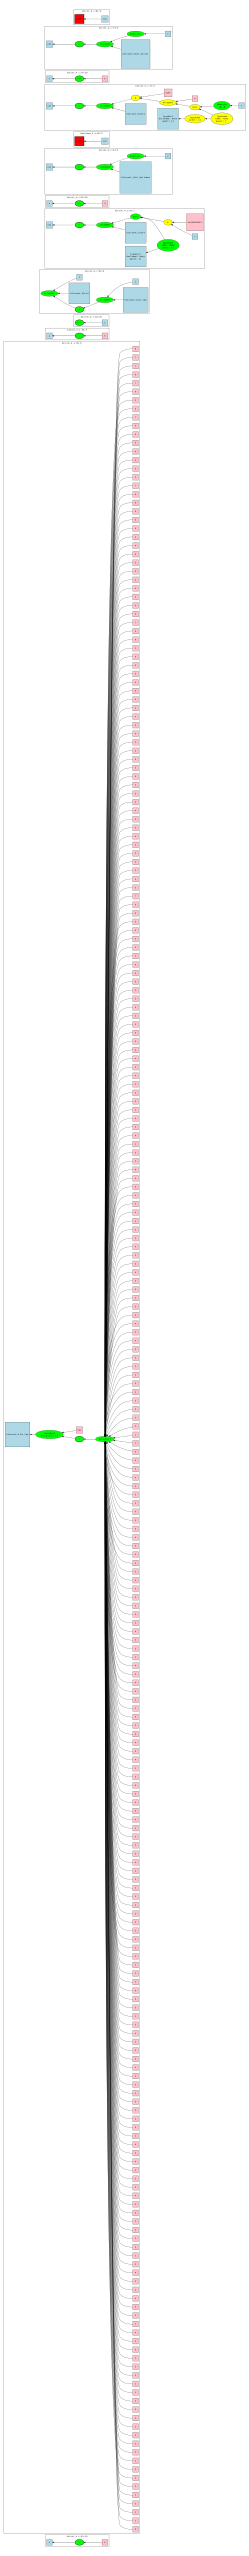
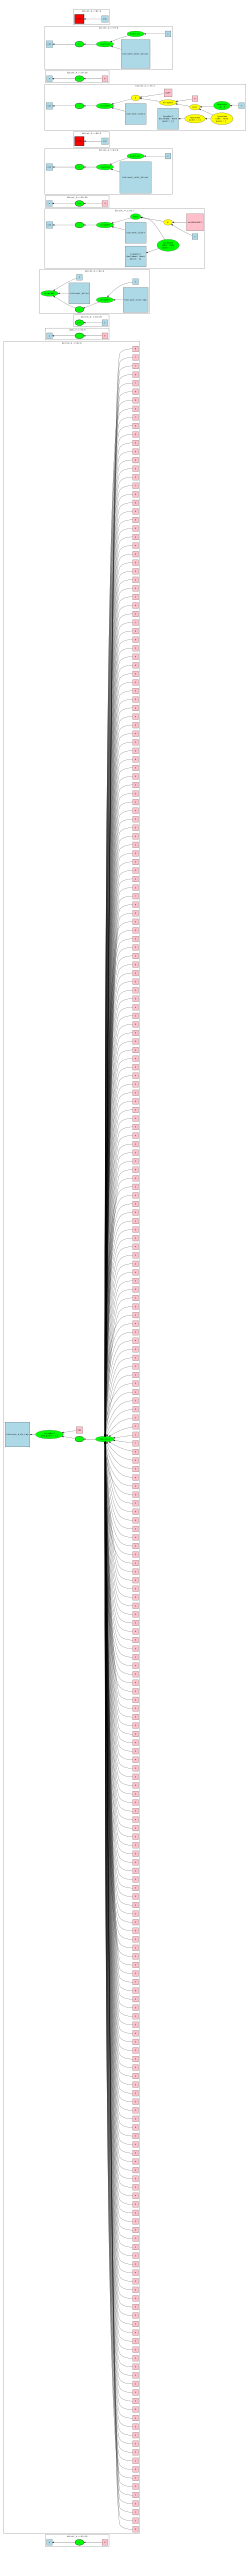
  strict graph {
    fontname="Liberation Mono"
    newrank=true
    rankdir=LR
    node [fontname="Liberation Mono" style=filled fillcolor=pink shape=square]
    edge [fontname="Liberation Mono" dir=back]
    rank2 [height=0.5 style=invis width=0.013889 fillcolor="" shape=""]
    n2 [fillcolor=green height=0.5 label="=" style="filled,bold" width=0.75 shape=""]
    n3 [fillcolor=green height=0.5 label="=" style="filled,bold" width=0.75 shape=""]
    n4 [fillcolor=green height=0.5 label="=" style="filled,bold" width=0.75 shape=""]
    n5 [fillcolor=green height=0.5 label="p++" style="filled,bold" width=0.75 shape=""]
    n6 [fillcolor=green height=0.5 label="=" style="filled,bold" width=0.75 shape=""]
    n7 [fillcolor=green height=0.5 label="=" style="filled,bold" width=0.75 shape=""]
    n8 [fillcolor=green height=0.5 label=">>=" style="filled,bold" width=0.75 shape=""]
    n9 [fillcolor=green height=0.5 label="+=" style="filled,bold" width=0.75 shape=""]
    n10 [fillcolor=red height=0.65278 label="\<ret\>" style="filled,bold" width=0.65278]
    n11 [fillcolor=green height=0.5 label="=" style="filled,bold" width=0.75 shape=""]
    n12 [fillcolor=green height=0.5 label=">>=" style="filled,bold" width=0.75 shape=""]
    n13 [fillcolor=green height=0.5 label="+=" style="filled,bold" width=0.75 shape=""]
    n14 [fillcolor=red height=0.65278 label="\<ret\>" style="filled,bold" width=0.65278]
    end [height=0.5 style=invis width=0.013889 fillcolor="" shape=""]
    n16 [height=0.5 label=0 width=0.5]
    n17 [fillcolor=lightblue height=0.5 label=i width=0.5]
    n18 [fillcolor=lightblue height=0.5 label=i width=0.5]
    n19 [fillcolor=green height=0.5 label=ArrayRef width=1.2277 shape=""]
    n20 [fillcolor=lightblue height=1.6111 label=bitcount_bits_tmp width=1.6111]
    n21 [fillcolor=lightblue height=0.5 label=i width=0.5]
    n22 [fillcolor=green height=0.5 label=ArrayRef width=1.2277 shape=""]
    n23 [fillcolor=lightblue height=1.3056 label=bitcount_bits4 width=1.3056]
    n24 [fillcolor=lightblue height=0.5 label=i width=0.5]
    n25 [fillcolor=green height=0.5 label=ArrayRef width=1.2277 shape=""]
    n26 [fillcolor=lightblue height=1.3056 label=bitcount_bits4 width=1.3056]
    n27 [fillcolor=green height=0.5 label=Cast width=0.75 shape=""]
    n28 [fillcolor=green height=1.041 label="Typename\nname: None\nquals: []" width=1.6303 shape=""]
    n29 [fillcolor=yellow height=0.5 label="&" width=0.75 shape=""]
    n30 [fillcolor=lightblue height=0.5 label=x width=0.5]
    n31 [height=1.2917 label="0x0000000FL" width=1.2917]
    n32 [fillcolor=lightblue height=0.5 label=cnt width=0.5]
    n33 [fillcolor=lightblue height=1.4722 label="TypeDecl\ndeclname: None\nquals: []" width=1.4722]
    n34 [height=0.5 label=4 width=0.5]
    n35 [fillcolor=lightblue height=0.5 label=x width=0.5]
    n36 [fillcolor=green height=0.5 label=FuncCall width=1.1916 shape=""]
-   n37 [fillcolor=lightblue height=1.75 label=bitcount_ntbl_declname width=1.75]
+   n37 [fillcolor=lightblue height=1.75 label=bitcount_ntbl_bitcnt width=1.75]
    n38 [fillcolor=green height=0.5 label=ExprList width=1.1555 shape=""]
    n39 [fillcolor=lightblue height=0.5 label=x width=0.5]
    n40 [fillcolor=lightblue height=0.5 label=cnt width=0.5]
    n41 [fillcolor=lightblue height=0.5 label=cnt width=0.5]
    n42 [fillcolor=green height=0.5 label=ArrayRef width=1.2277 shape=""]
    n43 [fillcolor=lightblue height=1.3056 label=bitcount_bits4 width=1.3056]
    n44 [fillcolor=yellow height=0.5 label="&" width=0.75 shape=""]
    n45 [fillcolor=yellow height=0.5 label=ArrayRef width=1.2277 shape=""]
    n46 [height=0.625 label="0xFF" width=0.625]
    n47 [fillcolor=yellow height=0.5 label=Cast width=0.75 shape=""]
    n48 [height=0.5 label=0 width=0.5]
    n49 [fillcolor=lightblue height=0.5 label=cnt width=0.5]
    n50 [fillcolor=yellow height=1.041 label="Typename\nname: None\nquals: []" width=1.6303 shape=""]
    n51 [fillcolor=green height=0.74639 label="UnaryOp\nop: &" width=1.316 shape=""]
    n52 [fillcolor=lightblue height=0.5 label=x width=0.5]
    n53 [fillcolor=yellow height=0.74639 label="Typename\nquals: []" width=1.2178 shape=""]
    n54 [fillcolor=lightblue height=1.4722 label="TypeDecl\ndeclname: None\nquals: []" width=1.4722]
    n55 [height=0.5 label=8 width=0.5]
    n56 [fillcolor=lightblue height=0.5 label=x width=0.5]
    n57 [height=0.5 label=0 width=0.5]
    n58 [fillcolor=lightblue height=0.5 label=i width=0.5]
-   n59 [fillcolor=green height=0.5 label=ArrayDecl width=1.011 shape=""]
+   n59 [fillcolor=green height=0.5 label=InitList width=1.011 shape=""]
    n60 [height=0.5 label=0 width=0.5]
    n61 [height=0.5 label=1 width=0.5]
    n62 [height=0.5 label=1 width=0.5]
    n63 [height=0.5 label=2 width=0.5]
    n64 [height=0.5 label=1 width=0.5]
    n65 [height=0.5 label=2 width=0.5]
    n66 [height=0.5 label=2 width=0.5]
    n67 [height=0.5 label=3 width=0.5]
    n68 [height=0.5 label=1 width=0.5]
    n69 [height=0.5 label=2 width=0.5]
    n70 [height=0.5 label=2 width=0.5]
    n71 [height=0.5 label=3 width=0.5]
    n72 [height=0.5 label=2 width=0.5]
    n73 [height=0.5 label=3 width=0.5]
    n74 [height=0.5 label=3 width=0.5]
    n75 [height=0.5 label=4 width=0.5]
    n76 [height=0.5 label=1 width=0.5]
    n77 [height=0.5 label=2 width=0.5]
    n78 [height=0.5 label=2 width=0.5]
    n79 [height=0.5 label=3 width=0.5]
    n80 [height=0.5 label=2 width=0.5]
    n81 [height=0.5 label=3 width=0.5]
    n82 [height=0.5 label=3 width=0.5]
    n83 [height=0.5 label=4 width=0.5]
    n84 [height=0.5 label=2 width=0.5]
    n85 [height=0.5 label=3 width=0.5]
    n86 [height=0.5 label=3 width=0.5]
    n87 [height=0.5 label=4 width=0.5]
    n88 [height=0.5 label=3 width=0.5]
    n89 [height=0.5 label=4 width=0.5]
    n90 [height=0.5 label=4 width=0.5]
    n91 [height=0.5 label=5 width=0.5]
    n92 [height=0.5 label=1 width=0.5]
    n93 [height=0.5 label=2 width=0.5]
    n94 [height=0.5 label=2 width=0.5]
    n95 [height=0.5 label=3 width=0.5]
    n96 [height=0.5 label=2 width=0.5]
    n97 [height=0.5 label=3 width=0.5]
    n98 [height=0.5 label=3 width=0.5]
    n99 [height=0.5 label=4 width=0.5]
    n100 [height=0.5 label=2 width=0.5]
    n101 [height=0.5 label=3 width=0.5]
    n102 [height=0.5 label=3 width=0.5]
    n103 [height=0.5 label=4 width=0.5]
    n104 [height=0.5 label=3 width=0.5]
    n105 [height=0.5 label=4 width=0.5]
    n106 [height=0.5 label=4 width=0.5]
    n107 [height=0.5 label=5 width=0.5]
    n108 [height=0.5 label=2 width=0.5]
    n109 [height=0.5 label=3 width=0.5]
    n110 [height=0.5 label=3 width=0.5]
    n111 [height=0.5 label=4 width=0.5]
    n112 [height=0.5 label=3 width=0.5]
    n113 [height=0.5 label=4 width=0.5]
    n114 [height=0.5 label=4 width=0.5]
    n115 [height=0.5 label=5 width=0.5]
    n116 [height=0.5 label=3 width=0.5]
    n117 [height=0.5 label=4 width=0.5]
    n118 [height=0.5 label=4 width=0.5]
    n119 [height=0.5 label=5 width=0.5]
    n120 [height=0.5 label=4 width=0.5]
    n121 [height=0.5 label=5 width=0.5]
    n122 [height=0.5 label=5 width=0.5]
    n123 [height=0.5 label=6 width=0.5]
    n124 [height=0.5 label=1 width=0.5]
    n125 [height=0.5 label=2 width=0.5]
    n126 [height=0.5 label=2 width=0.5]
    n127 [height=0.5 label=3 width=0.5]
    n128 [height=0.5 label=2 width=0.5]
    n129 [height=0.5 label=3 width=0.5]
    n130 [height=0.5 label=3 width=0.5]
    n131 [height=0.5 label=4 width=0.5]
    n132 [height=0.5 label=2 width=0.5]
    n133 [height=0.5 label=3 width=0.5]
    n134 [height=0.5 label=3 width=0.5]
    n135 [height=0.5 label=4 width=0.5]
    n136 [height=0.5 label=3 width=0.5]
    n137 [height=0.5 label=4 width=0.5]
    n138 [height=0.5 label=4 width=0.5]
    n139 [height=0.5 label=5 width=0.5]
    n140 [height=0.5 label=2 width=0.5]
    n141 [height=0.5 label=3 width=0.5]
    n142 [height=0.5 label=3 width=0.5]
    n143 [height=0.5 label=4 width=0.5]
    n144 [height=0.5 label=3 width=0.5]
    n145 [height=0.5 label=4 width=0.5]
    n146 [height=0.5 label=4 width=0.5]
    n147 [height=0.5 label=5 width=0.5]
    n148 [height=0.5 label=3 width=0.5]
    n149 [height=0.5 label=4 width=0.5]
    n150 [height=0.5 label=4 width=0.5]
    n151 [height=0.5 label=5 width=0.5]
    n152 [height=0.5 label=4 width=0.5]
    n153 [height=0.5 label=5 width=0.5]
    n154 [height=0.5 label=5 width=0.5]
    n155 [height=0.5 label=6 width=0.5]
    n156 [height=0.5 label=2 width=0.5]
    n157 [height=0.5 label=3 width=0.5]
    n158 [height=0.5 label=3 width=0.5]
    n159 [height=0.5 label=4 width=0.5]
    n160 [height=0.5 label=3 width=0.5]
    n161 [height=0.5 label=4 width=0.5]
    n162 [height=0.5 label=4 width=0.5]
    n163 [height=0.5 label=5 width=0.5]
    n164 [height=0.5 label=3 width=0.5]
    n165 [height=0.5 label=4 width=0.5]
    n166 [height=0.5 label=4 width=0.5]
    n167 [height=0.5 label=5 width=0.5]
    n168 [height=0.5 label=4 width=0.5]
    n169 [height=0.5 label=5 width=0.5]
    n170 [height=0.5 label=5 width=0.5]
    n171 [height=0.5 label=6 width=0.5]
    n172 [height=0.5 label=3 width=0.5]
    n173 [height=0.5 label=4 width=0.5]
    n174 [height=0.5 label=4 width=0.5]
    n175 [height=0.5 label=5 width=0.5]
    n176 [height=0.5 label=4 width=0.5]
    n177 [height=0.5 label=5 width=0.5]
    n178 [height=0.5 label=5 width=0.5]
    n179 [height=0.5 label=6 width=0.5]
    n180 [height=0.5 label=4 width=0.5]
    n181 [height=0.5 label=5 width=0.5]
    n182 [height=0.5 label=5 width=0.5]
    n183 [height=0.5 label=6 width=0.5]
    n184 [height=0.5 label=5 width=0.5]
    n185 [height=0.5 label=6 width=0.5]
    n186 [height=0.5 label=6 width=0.5]
    n187 [height=0.5 label=7 width=0.5]
    n188 [height=0.5 label=1 width=0.5]
    n189 [height=0.5 label=2 width=0.5]
    n190 [height=0.5 label=2 width=0.5]
    n191 [height=0.5 label=3 width=0.5]
    n192 [height=0.5 label=2 width=0.5]
    n193 [height=0.5 label=3 width=0.5]
    n194 [height=0.5 label=3 width=0.5]
    n195 [height=0.5 label=4 width=0.5]
    n196 [height=0.5 label=2 width=0.5]
    n197 [height=0.5 label=3 width=0.5]
    n198 [height=0.5 label=3 width=0.5]
    n199 [height=0.5 label=4 width=0.5]
    n200 [height=0.5 label=3 width=0.5]
    n201 [height=0.5 label=4 width=0.5]
    n202 [height=0.5 label=4 width=0.5]
    n203 [height=0.5 label=5 width=0.5]
    n204 [height=0.5 label=2 width=0.5]
    n205 [height=0.5 label=3 width=0.5]
    n206 [height=0.5 label=3 width=0.5]
    n207 [height=0.5 label=4 width=0.5]
    n208 [height=0.5 label=3 width=0.5]
    n209 [height=0.5 label=4 width=0.5]
    n210 [height=0.5 label=4 width=0.5]
    n211 [height=0.5 label=5 width=0.5]
    n212 [height=0.5 label=3 width=0.5]
    n213 [height=0.5 label=4 width=0.5]
    n214 [height=0.5 label=4 width=0.5]
    n215 [height=0.5 label=5 width=0.5]
    n216 [height=0.5 label=4 width=0.5]
    n217 [height=0.5 label=5 width=0.5]
    n218 [height=0.5 label=5 width=0.5]
    n219 [height=0.5 label=6 width=0.5]
    n220 [height=0.5 label=2 width=0.5]
    n221 [height=0.5 label=3 width=0.5]
    n222 [height=0.5 label=3 width=0.5]
    n223 [height=0.5 label=4 width=0.5]
    n224 [height=0.5 label=3 width=0.5]
    n225 [height=0.5 label=4 width=0.5]
    n226 [height=0.5 label=4 width=0.5]
    n227 [height=0.5 label=5 width=0.5]
    n228 [height=0.5 label=3 width=0.5]
    n229 [height=0.5 label=4 width=0.5]
    n230 [height=0.5 label=4 width=0.5]
    n231 [height=0.5 label=5 width=0.5]
    n232 [height=0.5 label=4 width=0.5]
    n233 [height=0.5 label=5 width=0.5]
    n234 [height=0.5 label=5 width=0.5]
    n235 [height=0.5 label=6 width=0.5]
    n236 [height=0.5 label=3 width=0.5]
    n237 [height=0.5 label=4 width=0.5]
    n238 [height=0.5 label=4 width=0.5]
    n239 [height=0.5 label=5 width=0.5]
    n240 [height=0.5 label=4 width=0.5]
    n241 [height=0.5 label=5 width=0.5]
    n242 [height=0.5 label=5 width=0.5]
    n243 [height=0.5 label=6 width=0.5]
    n244 [height=0.5 label=4 width=0.5]
    n245 [height=0.5 label=5 width=0.5]
    n246 [height=0.5 label=5 width=0.5]
    n247 [height=0.5 label=6 width=0.5]
    n248 [height=0.5 label=5 width=0.5]
    n249 [height=0.5 label=6 width=0.5]
    n250 [height=0.5 label=6 width=0.5]
    n251 [height=0.5 label=7 width=0.5]
    n252 [height=0.5 label=2 width=0.5]
    n253 [height=0.5 label=3 width=0.5]
    n254 [height=0.5 label=3 width=0.5]
    n255 [height=0.5 label=4 width=0.5]
    n256 [height=0.5 label=3 width=0.5]
    n257 [height=0.5 label=4 width=0.5]
    n258 [height=0.5 label=4 width=0.5]
    n259 [height=0.5 label=5 width=0.5]
    n260 [height=0.5 label=3 width=0.5]
    n261 [height=0.5 label=4 width=0.5]
    n262 [height=0.5 label=4 width=0.5]
    n263 [height=0.5 label=5 width=0.5]
    n264 [height=0.5 label=4 width=0.5]
    n265 [height=0.5 label=5 width=0.5]
    n266 [height=0.5 label=5 width=0.5]
    n267 [height=0.5 label=6 width=0.5]
    n268 [height=0.5 label=3 width=0.5]
    n269 [height=0.5 label=4 width=0.5]
    n270 [height=0.5 label=4 width=0.5]
    n271 [height=0.5 label=5 width=0.5]
    n272 [height=0.5 label=4 width=0.5]
    n273 [height=0.5 label=5 width=0.5]
    n274 [height=0.5 label=5 width=0.5]
    n275 [height=0.5 label=6 width=0.5]
    n276 [height=0.5 label=4 width=0.5]
    n277 [height=0.5 label=5 width=0.5]
    n278 [height=0.5 label=5 width=0.5]
    n279 [height=0.5 label=6 width=0.5]
    n280 [height=0.5 label=5 width=0.5]
    n281 [height=0.5 label=6 width=0.5]
    n282 [height=0.5 label=6 width=0.5]
    n283 [height=0.5 label=7 width=0.5]
    n284 [height=0.5 label=3 width=0.5]
    n285 [height=0.5 label=4 width=0.5]
    n286 [height=0.5 label=4 width=0.5]
    n287 [height=0.5 label=5 width=0.5]
    n288 [height=0.5 label=4 width=0.5]
    n289 [height=0.5 label=5 width=0.5]
    n290 [height=0.5 label=5 width=0.5]
    n291 [height=0.5 label=6 width=0.5]
    n292 [height=0.5 label=4 width=0.5]
    n293 [height=0.5 label=5 width=0.5]
    n294 [height=0.5 label=5 width=0.5]
    n295 [height=0.5 label=6 width=0.5]
    n296 [height=0.5 label=5 width=0.5]
    n297 [height=0.5 label=6 width=0.5]
    n298 [height=0.5 label=6 width=0.5]
    n299 [height=0.5 label=7 width=0.5]
    n300 [height=0.5 label=4 width=0.5]
    n301 [height=0.5 label=5 width=0.5]
    n302 [height=0.5 label=5 width=0.5]
    n303 [height=0.5 label=6 width=0.5]
    n304 [height=0.5 label=5 width=0.5]
    n305 [height=0.5 label=6 width=0.5]
    n306 [height=0.5 label=6 width=0.5]
    n307 [height=0.5 label=7 width=0.5]
    n308 [height=0.5 label=5 width=0.5]
    n309 [height=0.5 label=6 width=0.5]
    n310 [height=0.5 label=6 width=0.5]
    n311 [height=0.5 label=7 width=0.5]
    n312 [height=0.5 label=6 width=0.5]
    n313 [height=0.5 label=7 width=0.5]
    n314 [height=0.5 label=7 width=0.5]
    n315 [height=0.5 label=8 width=0.5]
    n316 [fillcolor=green height=0.74639 label="ArrayDecl\ndim_quals: []" width=1.7678 shape=""]
    n317 [height=0.51389 label=251 width=0.51389]
    n318 [fillcolor=lightblue height=1.6111 label=bitcount_bits_tmp width=1.6111]
    n319 [fillcolor=green height=0.5 label=FuncCall width=1.1916 shape=""]
    n320 [fillcolor=lightblue height=1.75 label=bitcount_btbl_bitcnt width=1.75]
    n321 [fillcolor=green height=0.5 label=ExprList width=1.1555 shape=""]
    n322 [fillcolor=lightblue height=0.5 label=x width=0.5]
    n323 [fillcolor=lightblue height=0.5 label=cnt width=0.5]
    n324 [fillcolor=lightblue height=0.5 label=cnt width=0.5]
    rank1 [height=0.5 style=invis width=0.013889 fillcolor="" shape=""]
    subgraph sub_1 {
      rank=same
      rank2
      n2
      n3
      n4
      n5
      n6
      n7
      n8
      n9
      n10
      n11
      n12
      n13
      n14
      end
    }
    subgraph cluster_2 {
-     label="bitcnt_4.c:54:9"
+     label="name_4.c:54:9"
      n4
      n16
      n17
    }
    subgraph cluster_3 {
      label="bitcnt_4.c:54:25"
      n5
      n18
    }
    subgraph cluster_4 {
      label="bitcnt_4.c:55:5"
      n6
      n19
      n20
      n21
      n22
      n23
      n24
    }
    subgraph cluster_5 {
      label="bitcnt_4.c:61:7"
      n7
      n25
      n26
      n27
      n28
      n29
      n30
      n31
      n32
      n33
    }
    subgraph cluster_6 {
      label="bitcnt_4.c:63:16"
      n8
      n34
      n35
    }
    subgraph cluster_7 {
      label="bitcnt_4.c:64:5"
      n9
      n36
      n37
      n38
      n39
      n40
    }
    subgraph cluster_8 {
-     label="declname_4.c:66:3"
+     label="bitcnt_4.c:66:3"
      n10
      n41
    }
    subgraph cluster_9 {
      label="bitcnt_4.c:76:7"
      n11
      n42
      n43
      n44
      n45
      n46
      n47
      n48
      n49
      n50
      n51
      n52
      n53
      n54
    }
    subgraph cluster_10 {
      label="bitcnt_4.c:78:16"
      n12
      n55
      n56
    }
    subgraph cluster_11 {
      label="bitcnt_4.c:34:16"
      n2
      n57
      n58
    }
    subgraph cluster_12 {
      label="bitcnt_4.c:35:8"
      n3
      n59
      n60
      n61
      n62
      n63
      n64
      n65
      n66
      n67
      n68
      n69
      n70
      n71
      n72
      n73
      n74
      n75
      n76
      n77
      n78
      n79
      n80
      n81
      n82
      n83
      n84
      n85
      n86
      n87
      n88
      n89
      n90
      n91
      n92
      n93
      n94
      n95
      n96
      n97
      n98
      n99
      n100
      n101
      n102
      n103
      n104
      n105
      n106
      n107
      n108
      n109
      n110
      n111
      n112
      n113
      n114
      n115
      n116
      n117
      n118
      n119
      n120
      n121
      n122
      n123
      n124
      n125
      n126
      n127
      n128
      n129
      n130
      n131
      n132
      n133
      n134
      n135
      n136
      n137
      n138
      n139
      n140
      n141
      n142
      n143
      n144
      n145
      n146
      n147
      n148
      n149
      n150
      n151
      n152
      n153
      n154
      n155
      n156
      n157
      n158
      n159
      n160
      n161
      n162
      n163
      n164
      n165
      n166
      n167
      n168
      n169
      n170
      n171
      n172
      n173
      n174
      n175
      n176
      n177
      n178
      n179
      n180
      n181
      n182
      n183
      n184
      n185
      n186
      n187
      n188
      n189
      n190
      n191
      n192
      n193
      n194
      n195
      n196
      n197
      n198
      n199
      n200
      n201
      n202
      n203
      n204
      n205
      n206
      n207
      n208
      n209
      n210
      n211
      n212
      n213
      n214
      n215
      n216
      n217
      n218
      n219
      n220
      n221
      n222
      n223
      n224
      n225
      n226
      n227
      n228
      n229
      n230
      n231
      n232
      n233
      n234
      n235
      n236
      n237
      n238
      n239
      n240
      n241
      n242
      n243
      n244
      n245
      n246
      n247
      n248
      n249
      n250
      n251
      n252
      n253
      n254
      n255
      n256
      n257
      n258
      n259
      n260
      n261
      n262
      n263
      n264
      n265
      n266
      n267
      n268
      n269
      n270
      n271
      n272
      n273
      n274
      n275
      n276
      n277
      n278
      n279
      n280
      n281
      n282
      n283
      n284
      n285
      n286
      n287
      n288
      n289
      n290
      n291
      n292
      n293
      n294
      n295
      n296
      n297
      n298
      n299
      n300
      n301
      n302
      n303
      n304
      n305
      n306
      n307
      n308
      n309
      n310
      n311
      n312
      n313
      n314
      n315
      n316
      n317
      n318
    }
    subgraph cluster_13 {
      label="bitcnt_4.c:79:5"
      n13
      n319
      n320
      n321
      n322
      n323
    }
    subgraph cluster_14 {
      label="bitcnt_4.c:81:3"
      n14
      n324
    }
    rank2 -- n2 [style=invis dir=""]
    n2 -- n3 [style=invis dir=""]
    n2 -- n57
    n3 -- n4 [style=invis dir=""]
    n3 -- n59
    n4 -- n5 [style=invis dir=""]
    n4 -- n16
    n5 -- n6 [style=invis dir=""]
    n5 -- n18
    n6 -- n7 [style=invis dir=""]
    n6 -- n19
    n7 -- n8 [style=invis dir=""]
    n7 -- n25
    n8 -- n9 [style=invis dir=""]
    n8 -- n34
    n9 -- n10 [style=invis dir=""]
    n9 -- n36
    n10 -- n11 [style=invis dir=""]
    n10 -- n41
    n11 -- n12 [style=invis dir=""]
    n11 -- n42
    n12 -- n13 [style=invis dir=""]
    n12 -- n55
    n13 -- n14 [style=invis dir=""]
    n13 -- n319
    n14 -- end [style=invis dir=""]
    n14 -- n324
    n17 -- n4
    n19 -- n20
    n19 -- n21
    n22 -- n6
    n22 -- n23
    n22 -- n24
    n25 -- n26
    n25 -- n27
    n27 -- n28
    n27 -- n29
    n29 -- n30
    n29 -- n31
    n32 -- n7
    n33 -- n28
    n35 -- n8
    n36 -- n37
    n36 -- n38
    n38 -- n39
    n40 -- n9
    n42 -- n43
    n42 -- n44
    n44 -- n45
    n44 -- n46
    n45 -- n47
    n45 -- n48
    n47 -- n50
    n47 -- n51
    n49 -- n11
    n51 -- n52
    n53 -- n50
    n54 -- n53
    n56 -- n12
    n58 -- n2
    n59 -- n60
    n59 -- n61
    n59 -- n62
    n59 -- n63
    n59 -- n64
    n59 -- n65
    n59 -- n66
    n59 -- n67
    n59 -- n68
    n59 -- n69
    n59 -- n70
    n59 -- n71
    n59 -- n72
    n59 -- n73
    n59 -- n74
    n59 -- n75
    n59 -- n76
    n59 -- n77
    n59 -- n78
    n59 -- n79
    n59 -- n80
    n59 -- n81
    n59 -- n82
    n59 -- n83
    n59 -- n84
    n59 -- n85
    n59 -- n86
    n59 -- n87
    n59 -- n88
    n59 -- n89
    n59 -- n90
    n59 -- n91
    n59 -- n92
    n59 -- n93
    n59 -- n94
    n59 -- n95
    n59 -- n96
    n59 -- n97
    n59 -- n98
    n59 -- n99
    n59 -- n100
    n59 -- n101
    n59 -- n102
    n59 -- n103
    n59 -- n104
    n59 -- n105
    n59 -- n106
    n59 -- n107
    n59 -- n108
    n59 -- n109
    n59 -- n110
    n59 -- n111
    n59 -- n112
    n59 -- n113
    n59 -- n114
    n59 -- n115
    n59 -- n116
    n59 -- n117
    n59 -- n118
    n59 -- n119
    n59 -- n120
    n59 -- n121
    n59 -- n122
    n59 -- n123
    n59 -- n124
    n59 -- n125
    n59 -- n126
    n59 -- n127
    n59 -- n128
    n59 -- n129
    n59 -- n130
    n59 -- n131
    n59 -- n132
    n59 -- n133
    n59 -- n134
    n59 -- n135
    n59 -- n136
    n59 -- n137
    n59 -- n138
    n59 -- n139
    n59 -- n140
    n59 -- n141
    n59 -- n142
    n59 -- n143
    n59 -- n144
    n59 -- n145
    n59 -- n146
    n59 -- n147
    n59 -- n148
    n59 -- n149
    n59 -- n150
    n59 -- n151
    n59 -- n152
    n59 -- n153
    n59 -- n154
    n59 -- n155
    n59 -- n156
    n59 -- n157
    n59 -- n158
    n59 -- n159
    n59 -- n160
    n59 -- n161
    n59 -- n162
    n59 -- n163
    n59 -- n164
    n59 -- n165
    n59 -- n166
    n59 -- n167
    n59 -- n168
    n59 -- n169
    n59 -- n170
    n59 -- n171
    n59 -- n172
    n59 -- n173
    n59 -- n174
    n59 -- n175
    n59 -- n176
    n59 -- n177
    n59 -- n178
    n59 -- n179
    n59 -- n180
    n59 -- n181
    n59 -- n182
    n59 -- n183
    n59 -- n184
    n59 -- n185
    n59 -- n186
    n59 -- n187
    n59 -- n188
    n59 -- n189
    n59 -- n190
    n59 -- n191
    n59 -- n192
    n59 -- n193
    n59 -- n194
    n59 -- n195
    n59 -- n196
    n59 -- n197
    n59 -- n198
    n59 -- n199
    n59 -- n200
    n59 -- n201
    n59 -- n202
    n59 -- n203
    n59 -- n204
    n59 -- n205
    n59 -- n206
    n59 -- n207
    n59 -- n208
    n59 -- n209
    n59 -- n210
    n59 -- n211
    n59 -- n212
    n59 -- n213
    n59 -- n214
    n59 -- n215
    n59 -- n216
    n59 -- n217
    n59 -- n218
    n59 -- n219
    n59 -- n220
    n59 -- n221
    n59 -- n222
    n59 -- n223
    n59 -- n224
    n59 -- n225
    n59 -- n226
    n59 -- n227
    n59 -- n228
    n59 -- n229
    n59 -- n230
    n59 -- n231
    n59 -- n232
    n59 -- n233
    n59 -- n234
    n59 -- n235
    n59 -- n236
    n59 -- n237
    n59 -- n238
    n59 -- n239
    n59 -- n240
    n59 -- n241
    n59 -- n242
    n59 -- n243
    n59 -- n244
    n59 -- n245
    n59 -- n246
    n59 -- n247
    n59 -- n248
    n59 -- n249
    n59 -- n250
    n59 -- n251
    n59 -- n252
    n59 -- n253
    n59 -- n254
    n59 -- n255
    n59 -- n256
    n59 -- n257
    n59 -- n258
    n59 -- n259
    n59 -- n260
    n59 -- n261
    n59 -- n262
    n59 -- n263
    n59 -- n264
    n59 -- n265
    n59 -- n266
    n59 -- n267
    n59 -- n268
    n59 -- n269
    n59 -- n270
    n59 -- n271
    n59 -- n272
    n59 -- n273
    n59 -- n274
    n59 -- n275
    n59 -- n276
    n59 -- n277
    n59 -- n278
    n59 -- n279
    n59 -- n280
    n59 -- n281
    n59 -- n282
    n59 -- n283
    n59 -- n284
    n59 -- n285
    n59 -- n286
    n59 -- n287
    n59 -- n288
    n59 -- n289
    n59 -- n290
    n59 -- n291
    n59 -- n292
    n59 -- n293
    n59 -- n294
    n59 -- n295
    n59 -- n296
    n59 -- n297
    n59 -- n298
    n59 -- n299
    n59 -- n300
    n59 -- n301
    n59 -- n302
    n59 -- n303
    n59 -- n304
    n59 -- n305
    n59 -- n306
    n59 -- n307
    n59 -- n308
    n59 -- n309
    n59 -- n310
    n59 -- n311
    n59 -- n312
    n59 -- n313
    n59 -- n314
    n59 -- n315
    n316 -- n3
    n316 -- n317
    n318 -- n316
    n319 -- n320
    n319 -- n321
    n321 -- n322
    n323 -- n13
    rank1 -- rank2 [style=invis dir=""]
  }
